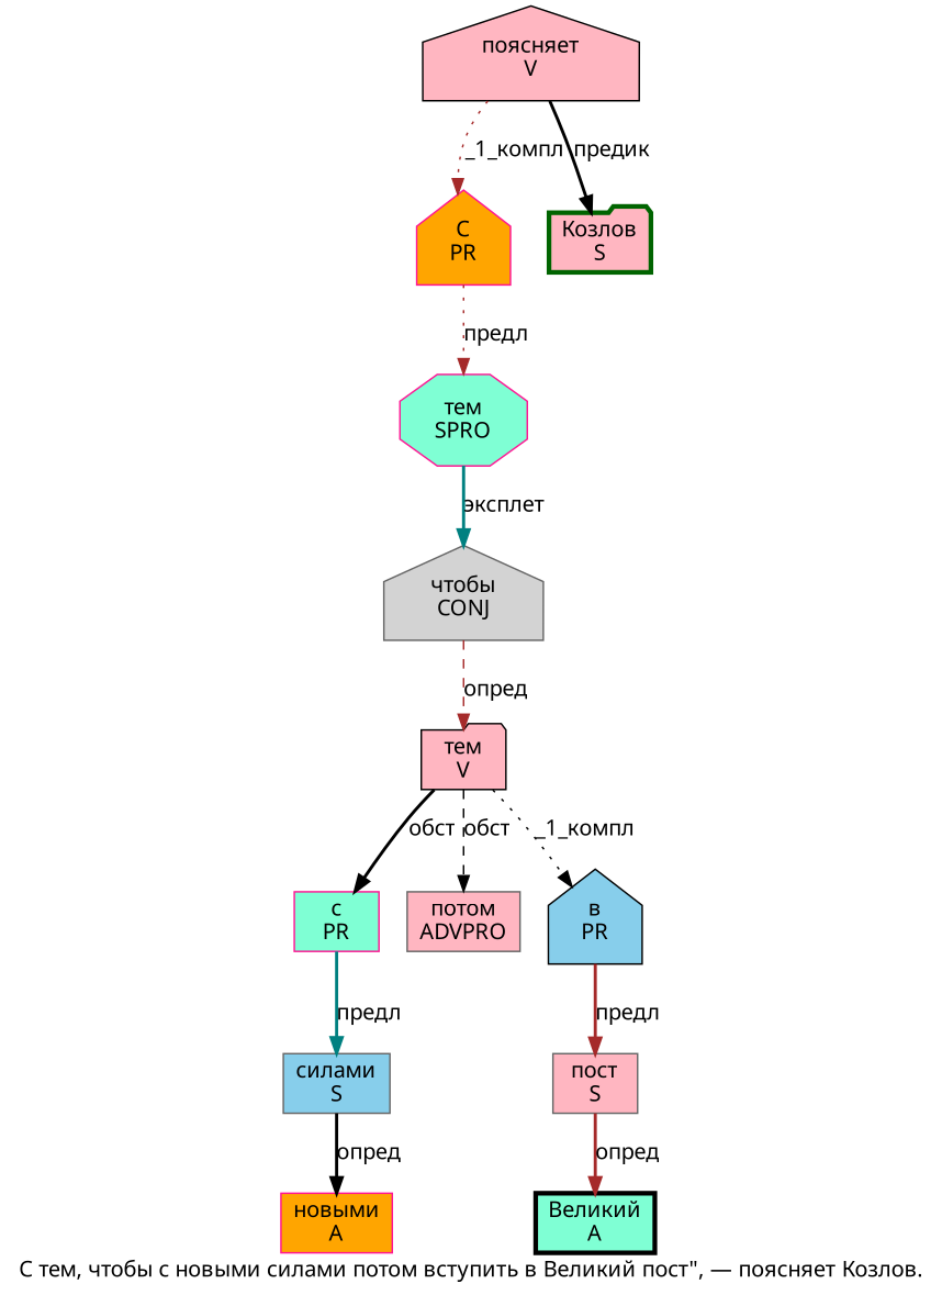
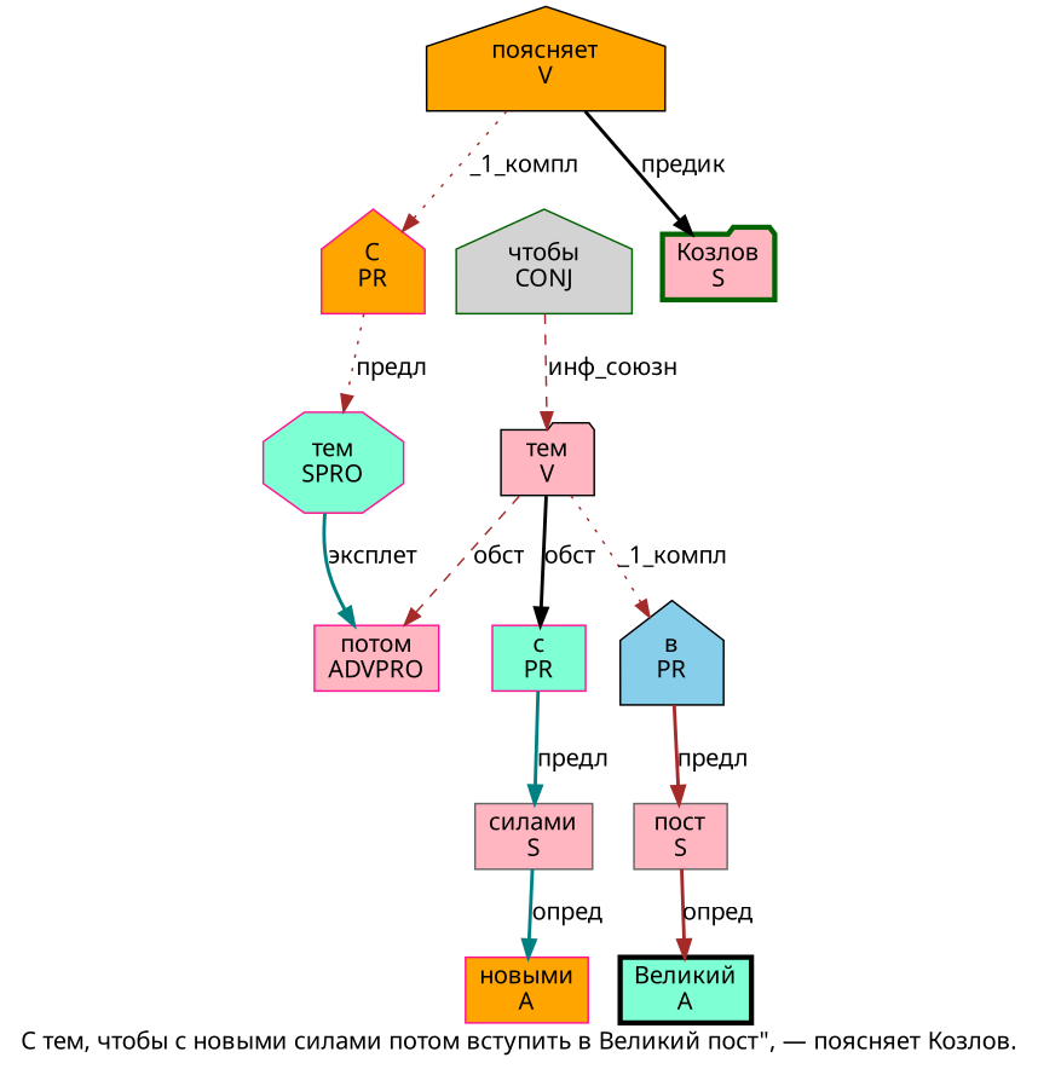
  digraph {
    fontname="Noto Sans"
    label="С тем, чтобы с новыми силами потом вступить в Великий пост\", — поясняет Козлов."
    node [color=deeppink fillcolor=lightpink fontname="Noto Sans" penwidth=1 shape=box style=filled]
    edge [color=brown fontname="Noto Sans" style=bold]
    n1 [fillcolor=orange label="С\nPR" shape=house]
    n2 [fillcolor=aquamarine label="тем\nSPRO" shape=octagon]
-   n3 [color=gray40 fillcolor=lightgrey label="чтобы\nCONJ" shape=house]
+   n3 [color=darkgreen fillcolor=lightgrey label="чтобы\nCONJ" shape=house]
    n4 [color=black label="тем\nV" shape=folder]
    n5 [fillcolor=aquamarine label="с\nPR"]
-   n6 [color=gray40 label="потом\nADVPRO"]
+   n6 [label="потом\nADVPRO"]
    n7 [color=black fillcolor=skyblue label="в\nPR" shape=house]
-   n8 [color=gray40 fillcolor=skyblue label="силами\nS"]
+   n8 [color=gray40 label="силами\nS"]
    n9 [fillcolor=orange label="новыми\nA"]
    n10 [color=gray40 label="пост\nS"]
    n11 [color=black fillcolor=aquamarine label="Великий\nA" penwidth=3]
-   n12 [color=black label="поясняет\nV" shape=house]
+   n12 [color=black fillcolor=orange label="поясняет\nV" shape=house]
    n13 [color=darkgreen label="Козлов\nS" penwidth=3 shape=folder]
    n1 -> n2 [label="предл" style=dotted]
-   n2 -> n3 [color=teal label="эксплет"]
-   n3 -> n4 [label="опред" style=dashed]
+   n2 -> n6 [color=teal label="эксплет"]
+   n3 -> n4 [label="инф_союзн" style=dashed]
    n4 -> n5 [color=black label="обст"]
-   n4 -> n6 [color=black label="обст" style=dashed]
-   n4 -> n7 [color=black label="_1_компл" style=dotted]
+   n4 -> n6 [label="обст" style=dashed]
+   n4 -> n7 [label="_1_компл" style=dotted]
    n5 -> n8 [color=teal label="предл"]
    n7 -> n10 [label="предл"]
-   n8 -> n9 [color=black label="опред"]
+   n8 -> n9 [color=teal label="опред"]
    n10 -> n11 [label="опред"]
    n12 -> n1 [label="_1_компл" style=dotted]
    n12 -> n13 [color=black label="предик"]
  }
